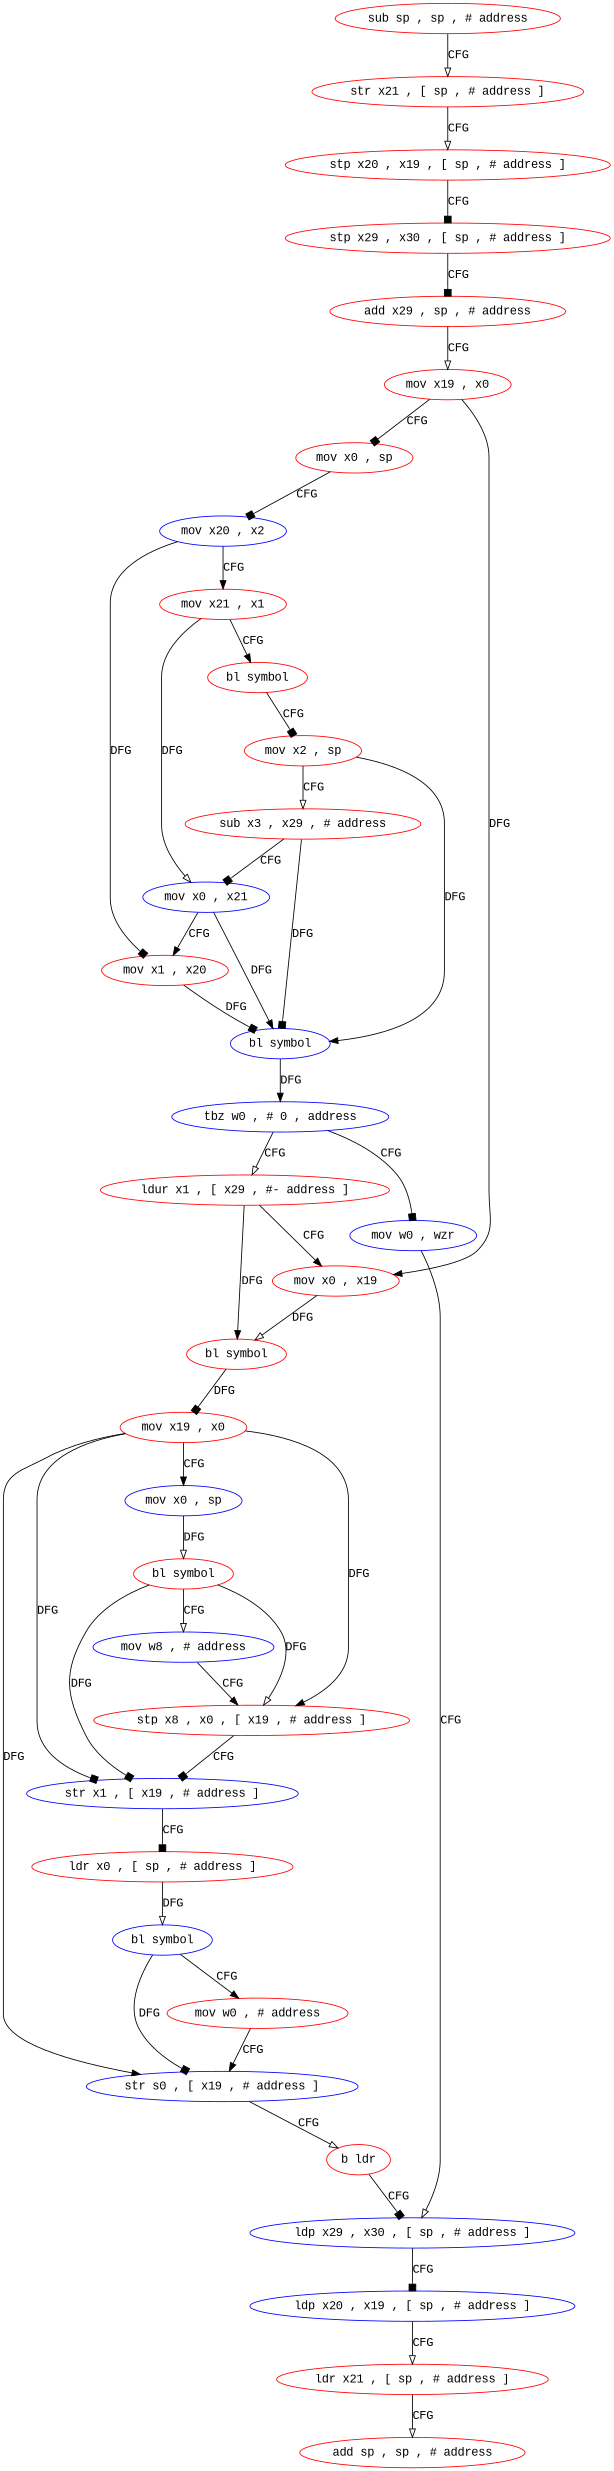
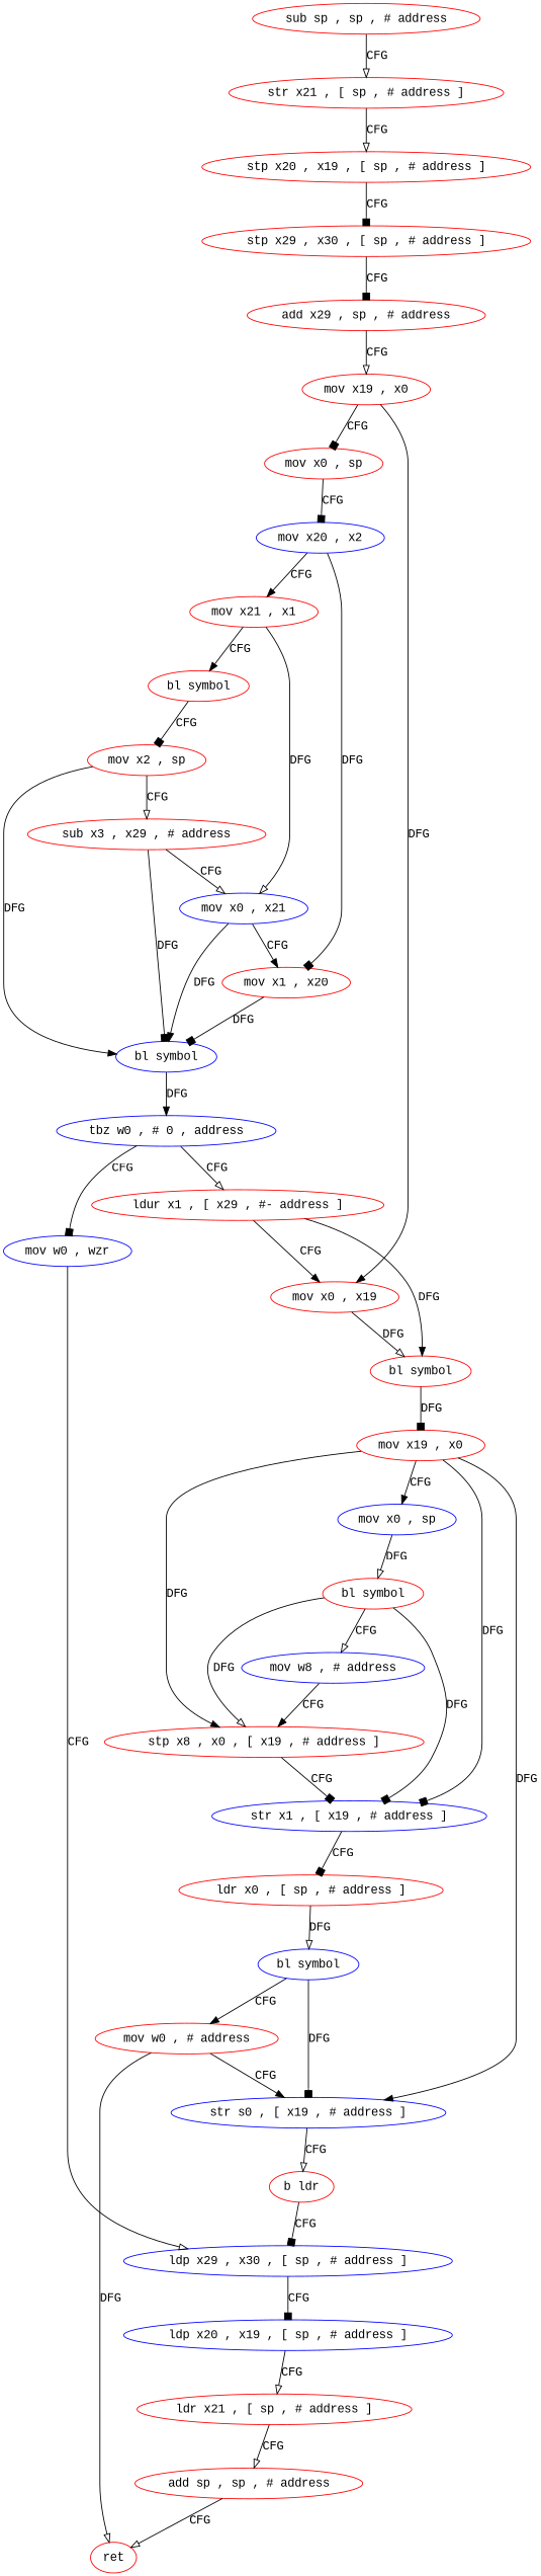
  digraph {
    fontname="Liberation Mono"
    node [color=red fontname="Liberation Mono"]
    edge [arrowhead=onormal fontname="Liberation Mono"]
    n1 [label="sub sp , sp , # address"]
    n2 [label="str x21 , [ sp , # address ]"]
    n3 [label="stp x20 , x19 , [ sp , # address ]"]
    n4 [label="stp x29 , x30 , [ sp , # address ]"]
    n5 [label="add x29 , sp , # address"]
    n6 [label="mov x19 , x0"]
    n7 [label="mov x0 , sp"]
    n8 [label="mov x0 , x19"]
    n9 [color=blue label="mov x20 , x2"]
    n10 [label="bl symbol"]
    n11 [label="mov x21 , x1"]
    n12 [label="mov x1 , x20"]
    n13 [label="bl symbol"]
    n14 [color=blue label="mov x0 , x21"]
    n15 [color=blue label="bl symbol"]
    n16 [label="mov x2 , sp"]
    n17 [label="sub x3 , x29 , # address"]
    n18 [color=blue label="tbz w0 , # 0 , address"]
    n19 [color=blue label="mov w0 , wzr"]
    n20 [label="ldur x1 , [ x29 , #- address ]"]
    n21 [color=blue label="ldp x29 , x30 , [ sp , # address ]"]
    n22 [color=blue label="ldp x20 , x19 , [ sp , # address ]"]
+   n23 [label=ret]
    n24 [label="mov x19 , x0"]
    n25 [label="ldr x21 , [ sp , # address ]"]
    n26 [color=blue label="mov x0 , sp"]
    n27 [label="stp x8 , x0 , [ x19 , # address ]"]
    n28 [color=blue label="str x1 , [ x19 , # address ]"]
    n29 [color=blue label="str s0 , [ x19 , # address ]"]
    n30 [label="bl symbol"]
    n31 [label="ldr x0 , [ sp , # address ]"]
    n32 [label="b ldr"]
    n33 [color=blue label="mov w8 , # address"]
    n34 [color=blue label="bl symbol"]
    n35 [label="mov w0 , # address"]
    n36 [label="add sp , sp , # address"]
    n1 -> n2 [label=CFG]
    n2 -> n3 [label=CFG]
    n3 -> n4 [arrowhead=box label=CFG]
    n4 -> n5 [arrowhead=box label=CFG]
    n5 -> n6 [label=CFG]
    n6 -> n7 [arrowhead=box label=CFG]
    n6 -> n8 [arrowhead=normal label=DFG]
    n7 -> n9 [arrowhead=box label=CFG]
    n8 -> n10 [label=DFG]
    n9 -> n11 [arrowhead=normal label=CFG]
    n9 -> n12 [arrowhead=box label=DFG]
    n10 -> n24 [arrowhead=box label=DFG]
    n11 -> n13 [arrowhead=normal label=CFG]
    n11 -> n14 [label=DFG]
    n12 -> n15 [arrowhead=box label=DFG]
    n13 -> n16 [arrowhead=box label=CFG]
    n14 -> n12 [arrowhead=normal label=CFG]
    n14 -> n15 [arrowhead=normal label=DFG]
    n15 -> n18 [arrowhead=normal label=DFG]
    n16 -> n15 [arrowhead=normal label=DFG]
    n16 -> n17 [label=CFG]
-   n17 -> n14 [arrowhead=box label=CFG]
+   n17 -> n14 [label=CFG]
    n17 -> n15 [arrowhead=box label=DFG]
    n18 -> n19 [arrowhead=box label=CFG]
    n18 -> n20 [label=CFG]
    n19 -> n21 [label=CFG]
    n20 -> n8 [arrowhead=normal label=CFG]
    n20 -> n10 [arrowhead=normal label=DFG]
    n21 -> n22 [arrowhead=box label=CFG]
    n22 -> n25 [label=CFG]
    n24 -> n26 [arrowhead=normal label=CFG]
    n24 -> n27 [arrowhead=normal label=DFG]
    n24 -> n28 [arrowhead=box label=DFG]
    n24 -> n29 [arrowhead=normal label=DFG]
    n25 -> n36 [label=CFG]
    n26 -> n30 [label=DFG]
    n27 -> n28 [arrowhead=box label=CFG]
    n28 -> n31 [arrowhead=box label=CFG]
    n29 -> n32 [label=CFG]
    n30 -> n27 [label=DFG]
    n30 -> n28 [arrowhead=box label=DFG]
    n30 -> n33 [label=CFG]
    n31 -> n34 [label=DFG]
    n32 -> n21 [arrowhead=box label=CFG]
    n33 -> n27 [arrowhead=normal label=CFG]
    n34 -> n29 [arrowhead=box label=DFG]
    n34 -> n35 [arrowhead=normal label=CFG]
+   n35 -> n23 [label=DFG]
    n35 -> n29 [arrowhead=normal label=CFG]
+   n36 -> n23 [label=CFG]
  }
